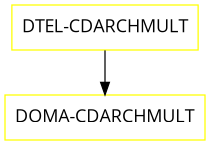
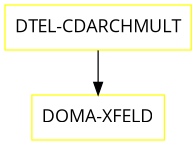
  digraph {
    fontname="Open Sans"
    node [color=yellow shape=box fontname="Open Sans"]
    "DTEL-CDARCHMULT"
-   "DOMA-XFELD" [label="DOMA-CDARCHMULT"]
+   "DOMA-XFELD"
    "DTEL-CDARCHMULT" -> "DOMA-XFELD" [fontname="Open Sans"]
  }
